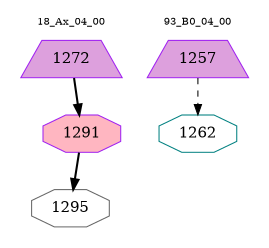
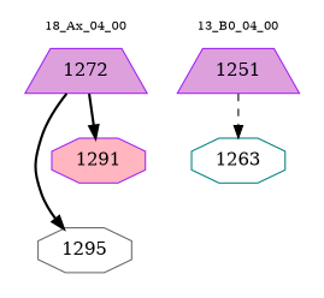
  digraph {
    node [color=purple fillcolor=plum shape=octagon style=filled]
    edge [color=black style=bold]
    n1 [label=1272 shape=trapezium]
    n2 [color=gray40 fillcolor=white label=1295]
    n3 [fillcolor=lightpink label=1291]
-   n4 [label=1257 shape=trapezium]
-   n5 [color=teal fillcolor=white label=1262]
+   n4 [label=1251 shape=trapezium]
+   n5 [color=teal fillcolor=white label=1263]
    subgraph cluster_1 {
      color=white
      fontsize=10
      label="18_Ax_04_00"
      n1
      n2
      n3
    }
    subgraph cluster_2 {
      color=white
      fontsize=10
-     label="93_B0_04_00"
+     label="13_B0_04_00"
      n4
      n5
    }
-   n3 -> n2
+   n1 -> n2
    n1 -> n3
    n4 -> n5 [style=dashed]
  }
